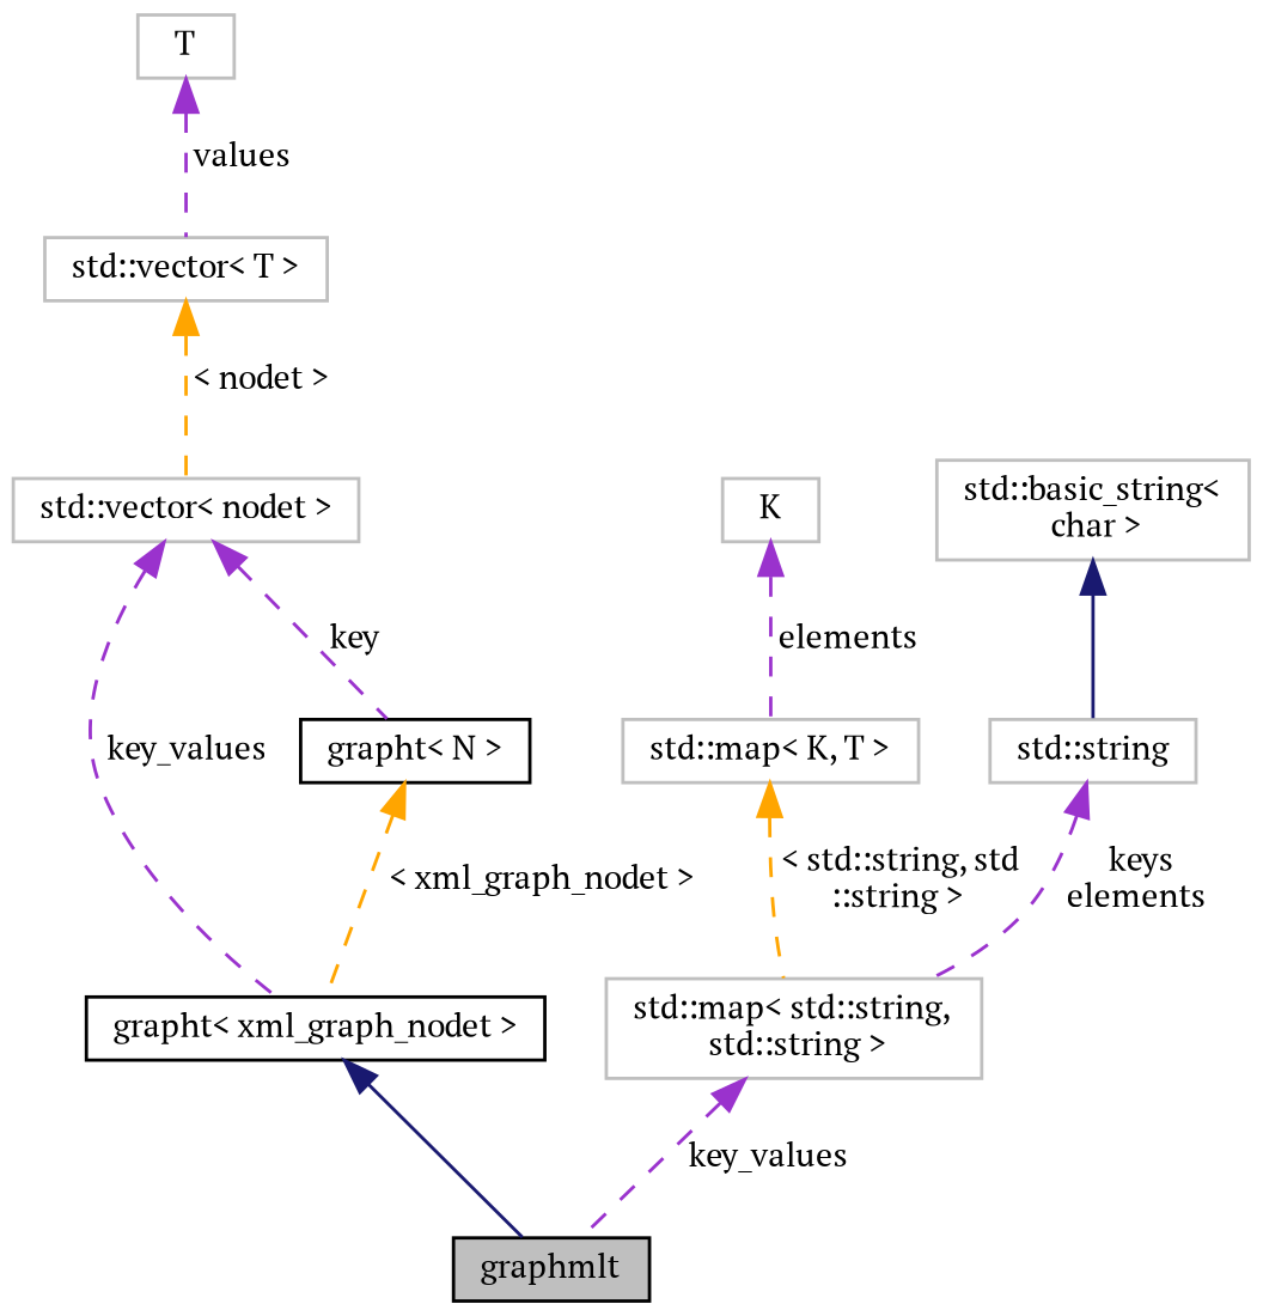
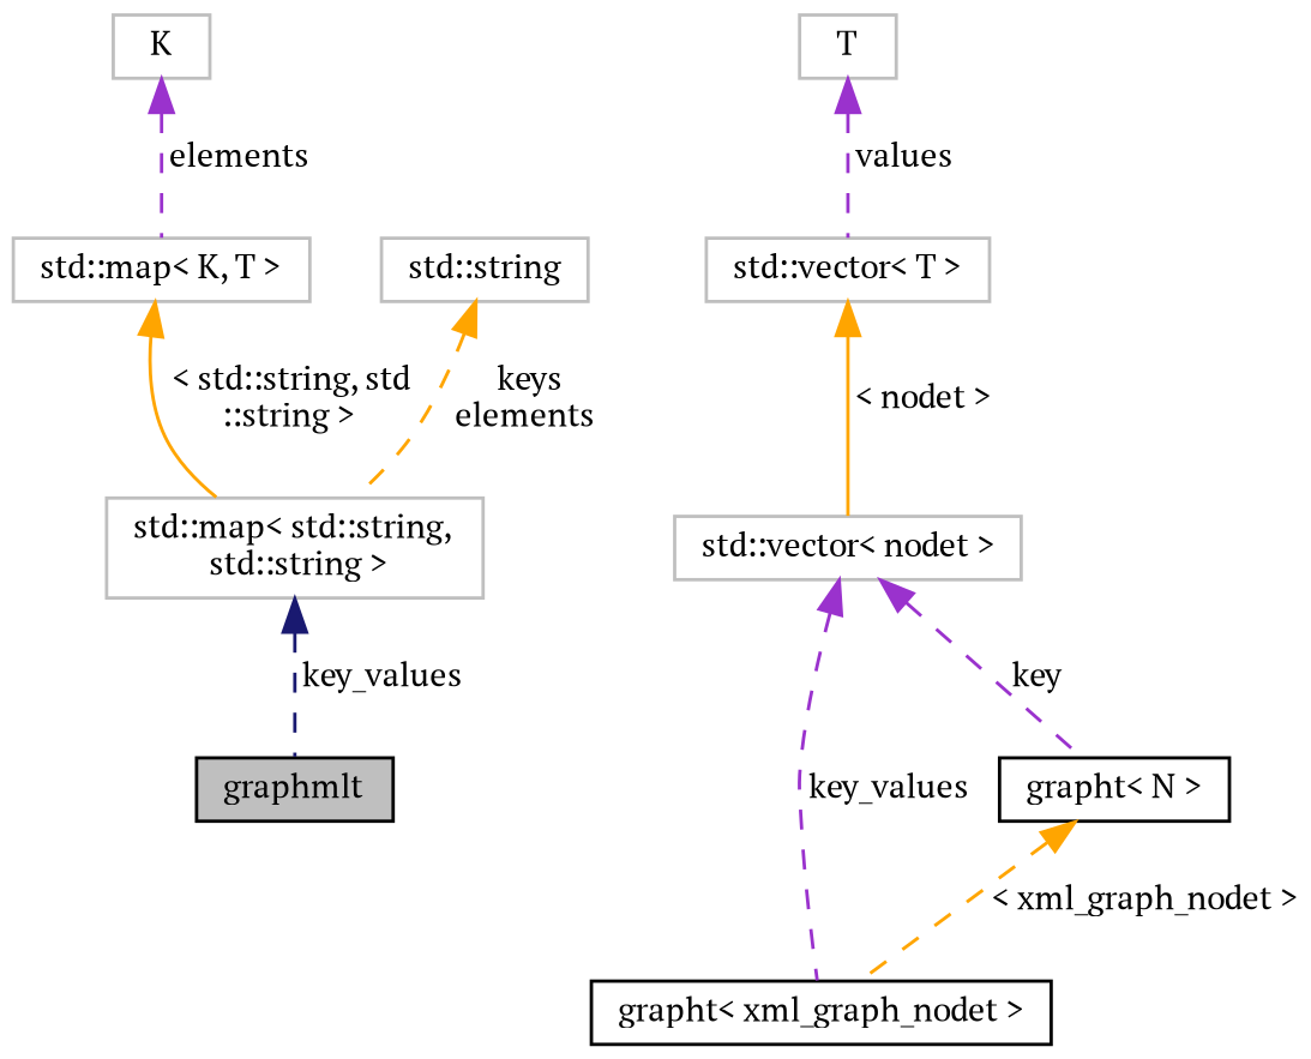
  digraph {
    fontname="PT Serif"
    node [color=grey75 fontname="PT Serif" fontsize=10 shape=record]
    edge [color=darkorchid3 dir=back fontname="PT Serif" fontsize=10 labelfontname=Helvetica labelfontsize=10 style=dashed]
    n1 [color=black fillcolor=grey75 fontcolor=black height=0.2 label=graphmlt style=filled width=0.4]
    n2 [color=black height=0.2 label="grapht\< xml_graph_nodet \>" width=0.4]
    n3 [height=0.2 label="std::vector\< nodet \>" width=0.4]
    n4 [color=black height=0.2 label="grapht\< N \>" width=0.4]
    n5 [height=0.2 label="std::vector\< T \>" width=0.4]
    n6 [height=0.2 label=T width=0.4]
    n7 [height=0.2 label="std::map\< K, T \>" width=0.4]
    n8 [height=0.2 label="std::map\< std::string,\l std::string \>" width=0.4]
    n9 [height=0.2 label="std::string" width=0.4]
-   n10 [height=0.2 label="std::basic_string\<\l char \>" width=0.4]
    n11 [height=0.2 label=K width=0.4]
-   n2 -> n1 [color=midnightblue style=solid]
    n3 -> n2 [label=" key_values"]
    n3 -> n4 [label=" key"]
    n4 -> n2 [color=orange label=" \< xml_graph_nodet \>"]
-   n5 -> n3 [color=orange label=" \< nodet \>"]
+   n5 -> n3 [color=orange label=" \< nodet \>" style=solid]
    n6 -> n5 [label=" values"]
-   n7 -> n8 [color=orange label=" \< std::string, std\l::string \>"]
-   n8 -> n1 [label=" key_values"]
-   n9 -> n8 [label=" keys\nelements"]
-   n10 -> n9 [color=midnightblue style=solid]
+   n7 -> n8 [color=orange label=" \< std::string, std\l::string \>" style=solid]
+   n8 -> n1 [color=midnightblue label=" key_values"]
+   n9 -> n8 [color=orange label=" keys\nelements"]
    n11 -> n7 [label=" elements"]
  }
